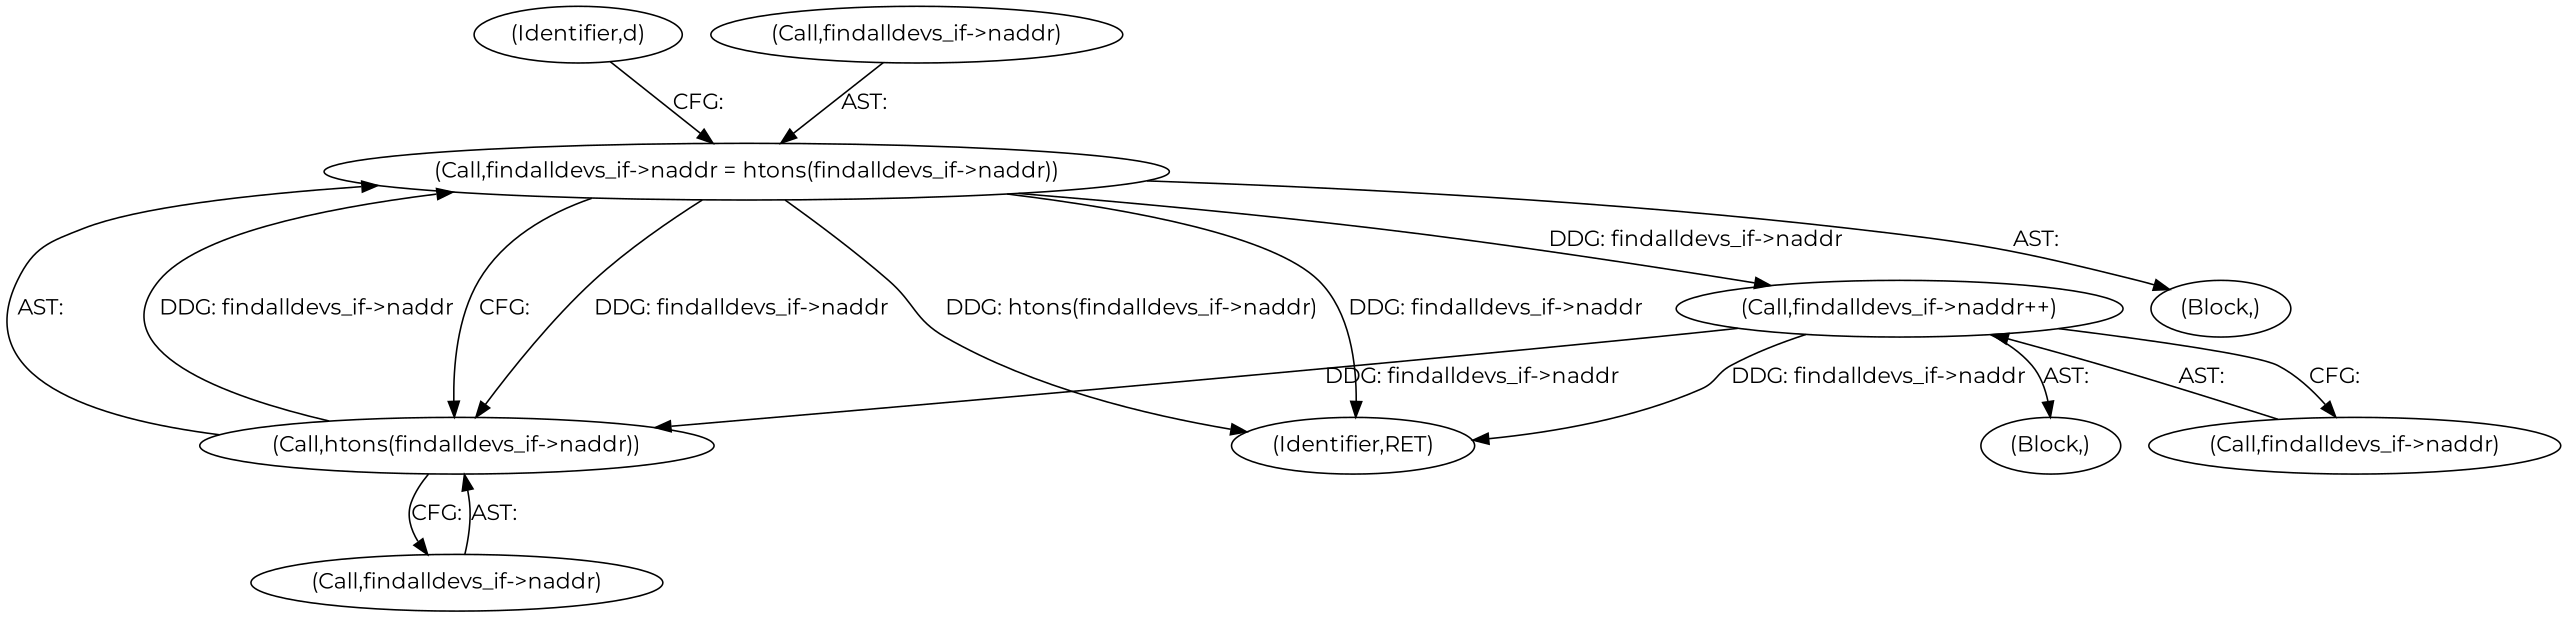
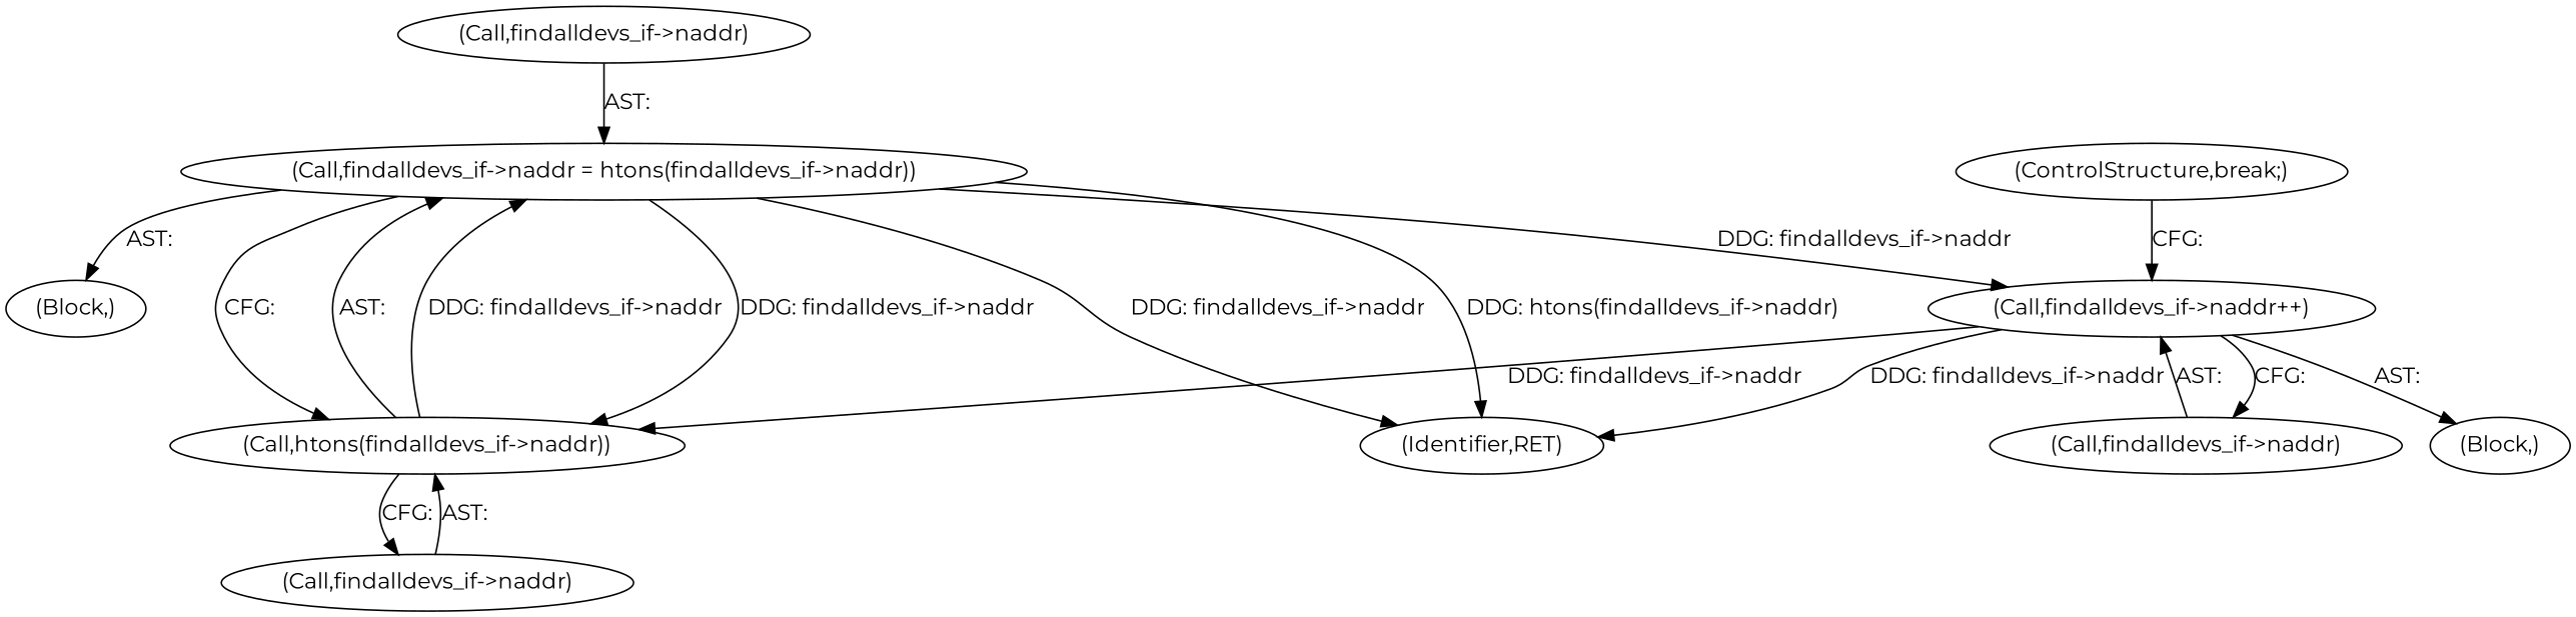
  digraph {
    fontname=Montserrat
    node [fontname=Montserrat]
    edge [fontname=Montserrat]
    n1 [label="(Call,findalldevs_if->naddr = htons(findalldevs_if->naddr))"]
    n2 [label="(Call,htons(findalldevs_if->naddr))"]
    n3 [label="(Call,findalldevs_if->naddr++)"]
    n4 [label="(Block,)"]
    n5 [label="(Identifier,RET)"]
    n6 [label="(Call,findalldevs_if->naddr)"]
    n7 [label="(Block,)"]
    n8 [label="(Call,findalldevs_if->naddr)"]
-   n10 [label="(Identifier,d)"]
+   n9 [label="(ControlStructure,break;)"]
    n11 [label="(Call,findalldevs_if->naddr)"]
    n1 -> n2 [label="CFG: "]
    n1 -> n2 [label="DDG: findalldevs_if->naddr"]
    n1 -> n3 [label="DDG: findalldevs_if->naddr"]
    n1 -> n4 [label="AST: "]
    n1 -> n5 [label="DDG: htons(findalldevs_if->naddr)"]
    n1 -> n5 [label="DDG: findalldevs_if->naddr"]
    n2 -> n1 [label="AST: "]
    n2 -> n1 [label="DDG: findalldevs_if->naddr"]
    n2 -> n6 [label="CFG: "]
    n3 -> n2 [label="DDG: findalldevs_if->naddr"]
    n3 -> n5 [label="DDG: findalldevs_if->naddr"]
    n3 -> n7 [label="AST: "]
    n3 -> n8 [label="CFG: "]
    n6 -> n2 [label="AST: "]
    n8 -> n3 [label="AST: "]
-   n10 -> n1 [label="CFG: "]
+   n9 -> n3 [label="CFG: "]
    n11 -> n1 [label="AST: "]
  }
